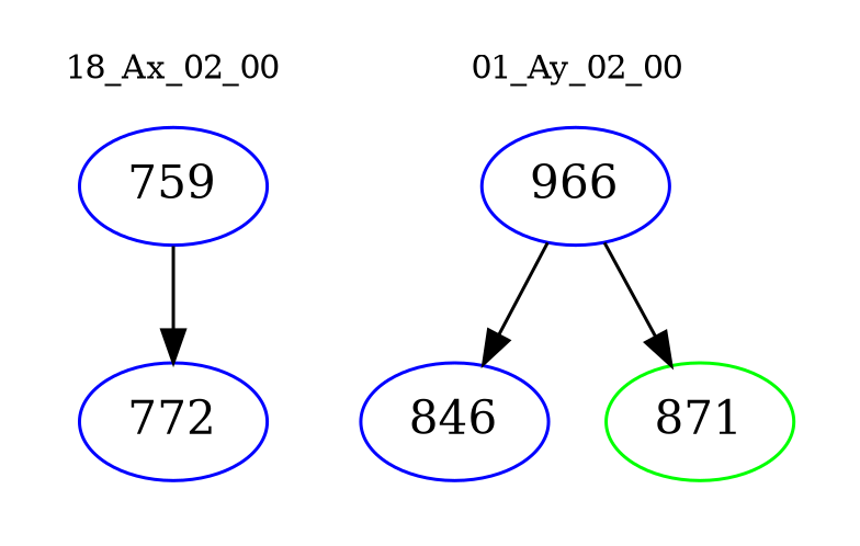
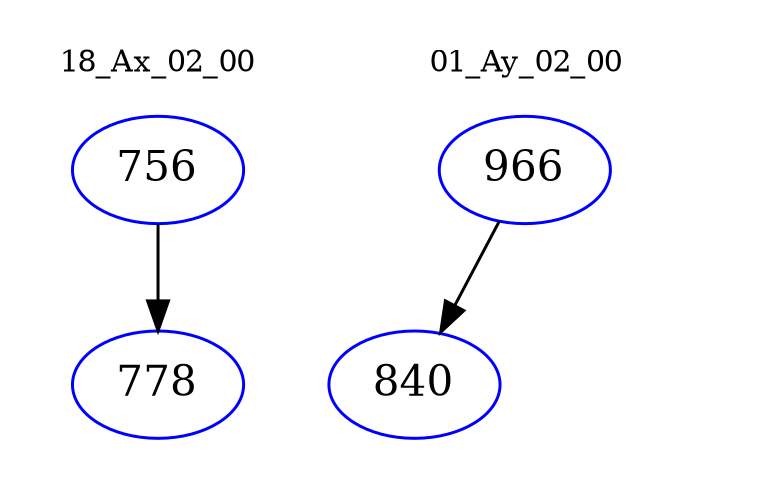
  digraph {
    fontname="DejaVu Serif"
    node [color=blue fontname="DejaVu Serif"]
    edge [color=black fontname="DejaVu Serif"]
-   n1 [label=759]
-   n2 [label=772]
+   n1 [label=756]
+   n2 [label=778]
    n3 [label=966]
-   n4 [label=846]
-   n5 [color=green label=871]
+   n4 [label=840]
    subgraph cluster_1 {
      color=white
      fontsize=10
      label="18_Ax_02_00"
      n1
      n2
    }
    subgraph cluster_2 {
      color=white
      fontsize=10
      label="01_Ay_02_00"
      n3
      n4
-     n5
    }
    n1 -> n2
    n3 -> n4
-   n3 -> n5
  }
